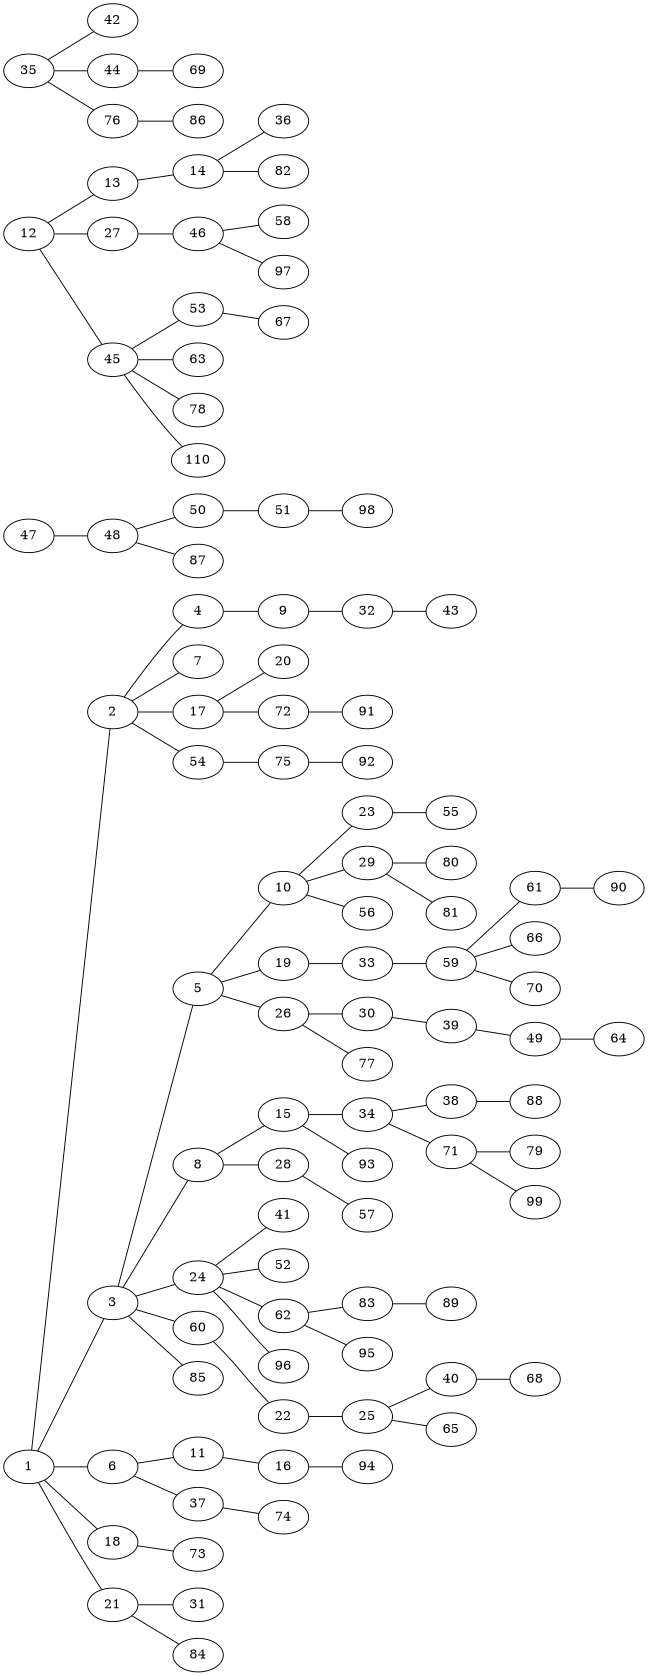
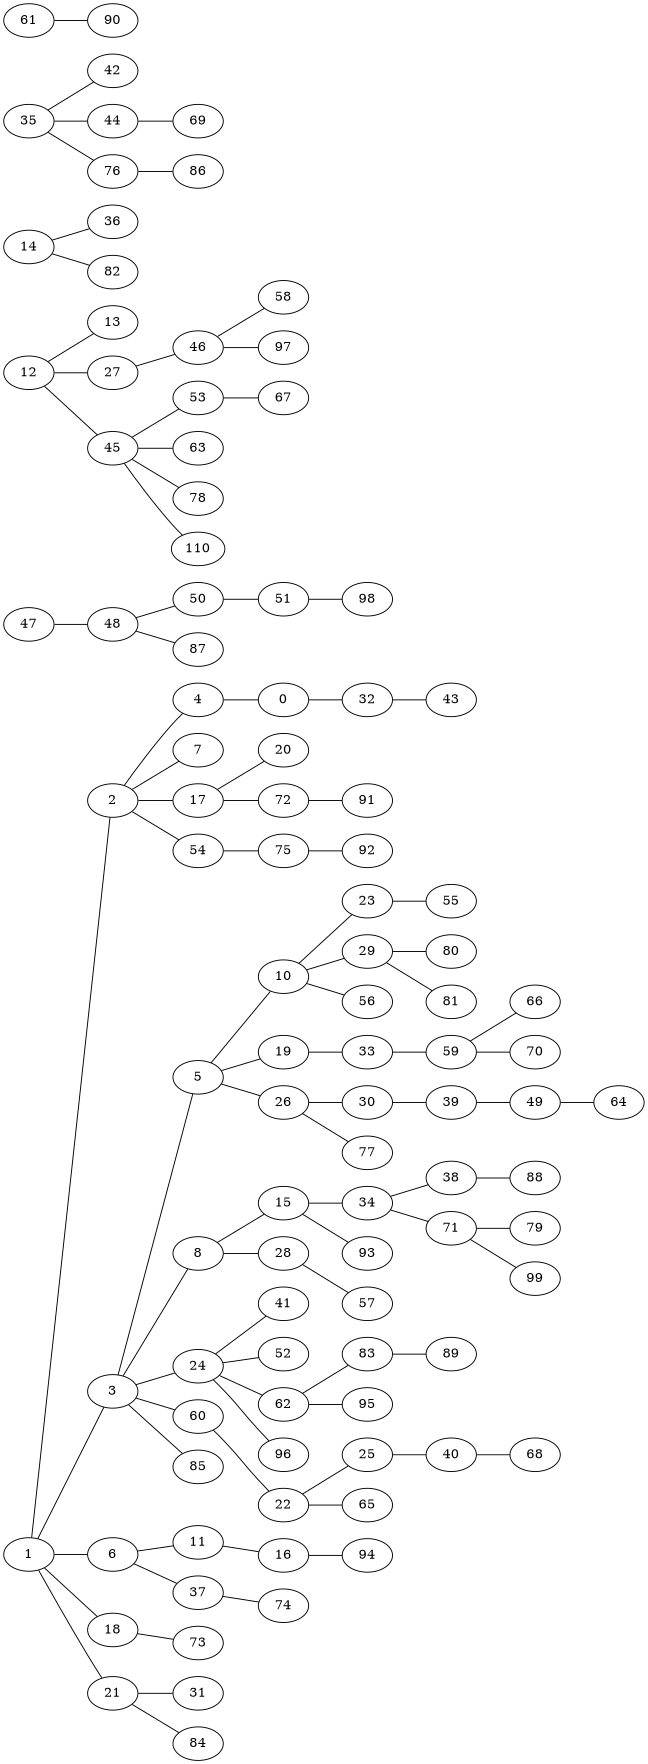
  graph {
    rankdir=LR
    1
    2
    3
    6
    18
    21
    4
    7
    17
    54
    5
    8
    24
    60
    85
    11
    37
    73
    31
    84
-   9
+   9 [label=0]
    20
    72
    47
    48
    75
    10
    19
    26
    15
    28
    22
    25
    41
    52
    62
    96
    16
    12
    13
    27
    45
    74
    32
    91
    50
    87
    92
    23
    29
    56
    33
    30
    77
    34
    93
    57
    40
    65
    83
    95
    43
    55
    80
    81
    59
    39
    94
    14
    46
    53
    63
    78
    n74 [label=110]
    38
    71
    35
    42
    44
    76
    36
    82
    58
    97
    67
    88
    79
    99
    61
    66
    70
    68
    69
    86
    89
    49
    64
    90
    51
    98
    1 -- 2
    1 -- 3
    1 -- 6
    1 -- 18
    1 -- 21
    2 -- 4
    2 -- 7
    2 -- 17
    2 -- 54
    3 -- 5
    3 -- 8
    3 -- 24
    3 -- 60
    3 -- 85
    6 -- 11
    6 -- 37
    18 -- 73
    21 -- 31
    21 -- 84
    4 -- 9
    17 -- 20
    17 -- 72
    54 -- 75
    5 -- 10
    5 -- 19
    5 -- 26
    8 -- 15
    8 -- 28
    24 -- 41
    24 -- 52
    24 -- 62
    24 -- 96
    60 -- 22
    11 -- 16
    37 -- 74
    9 -- 32
    72 -- 91
    47 -- 48
    48 -- 50
    48 -- 87
    75 -- 92
    10 -- 23
    10 -- 29
    10 -- 56
    19 -- 33
    26 -- 30
    26 -- 77
    15 -- 34
    15 -- 93
    28 -- 57
    22 -- 25
    25 -- 40
-   25 -- 65
+   22 -- 65
    62 -- 83
    62 -- 95
    16 -- 94
    12 -- 13
    12 -- 27
    12 -- 45
-   13 -- 14
    27 -- 46
    45 -- 53
    45 -- 63
    45 -- 78
    45 -- n74
    32 -- 43
    50 -- 51
    23 -- 55
    29 -- 80
    29 -- 81
    33 -- 59
    30 -- 39
    34 -- 38
    34 -- 71
    40 -- 68
    83 -- 89
-   59 -- 61
    59 -- 66
    59 -- 70
    39 -- 49
    14 -- 36
    14 -- 82
    46 -- 58
    46 -- 97
    53 -- 67
    38 -- 88
    71 -- 79
    71 -- 99
    35 -- 42
    35 -- 44
    35 -- 76
    44 -- 69
    76 -- 86
    61 -- 90
    49 -- 64
    51 -- 98
  }
